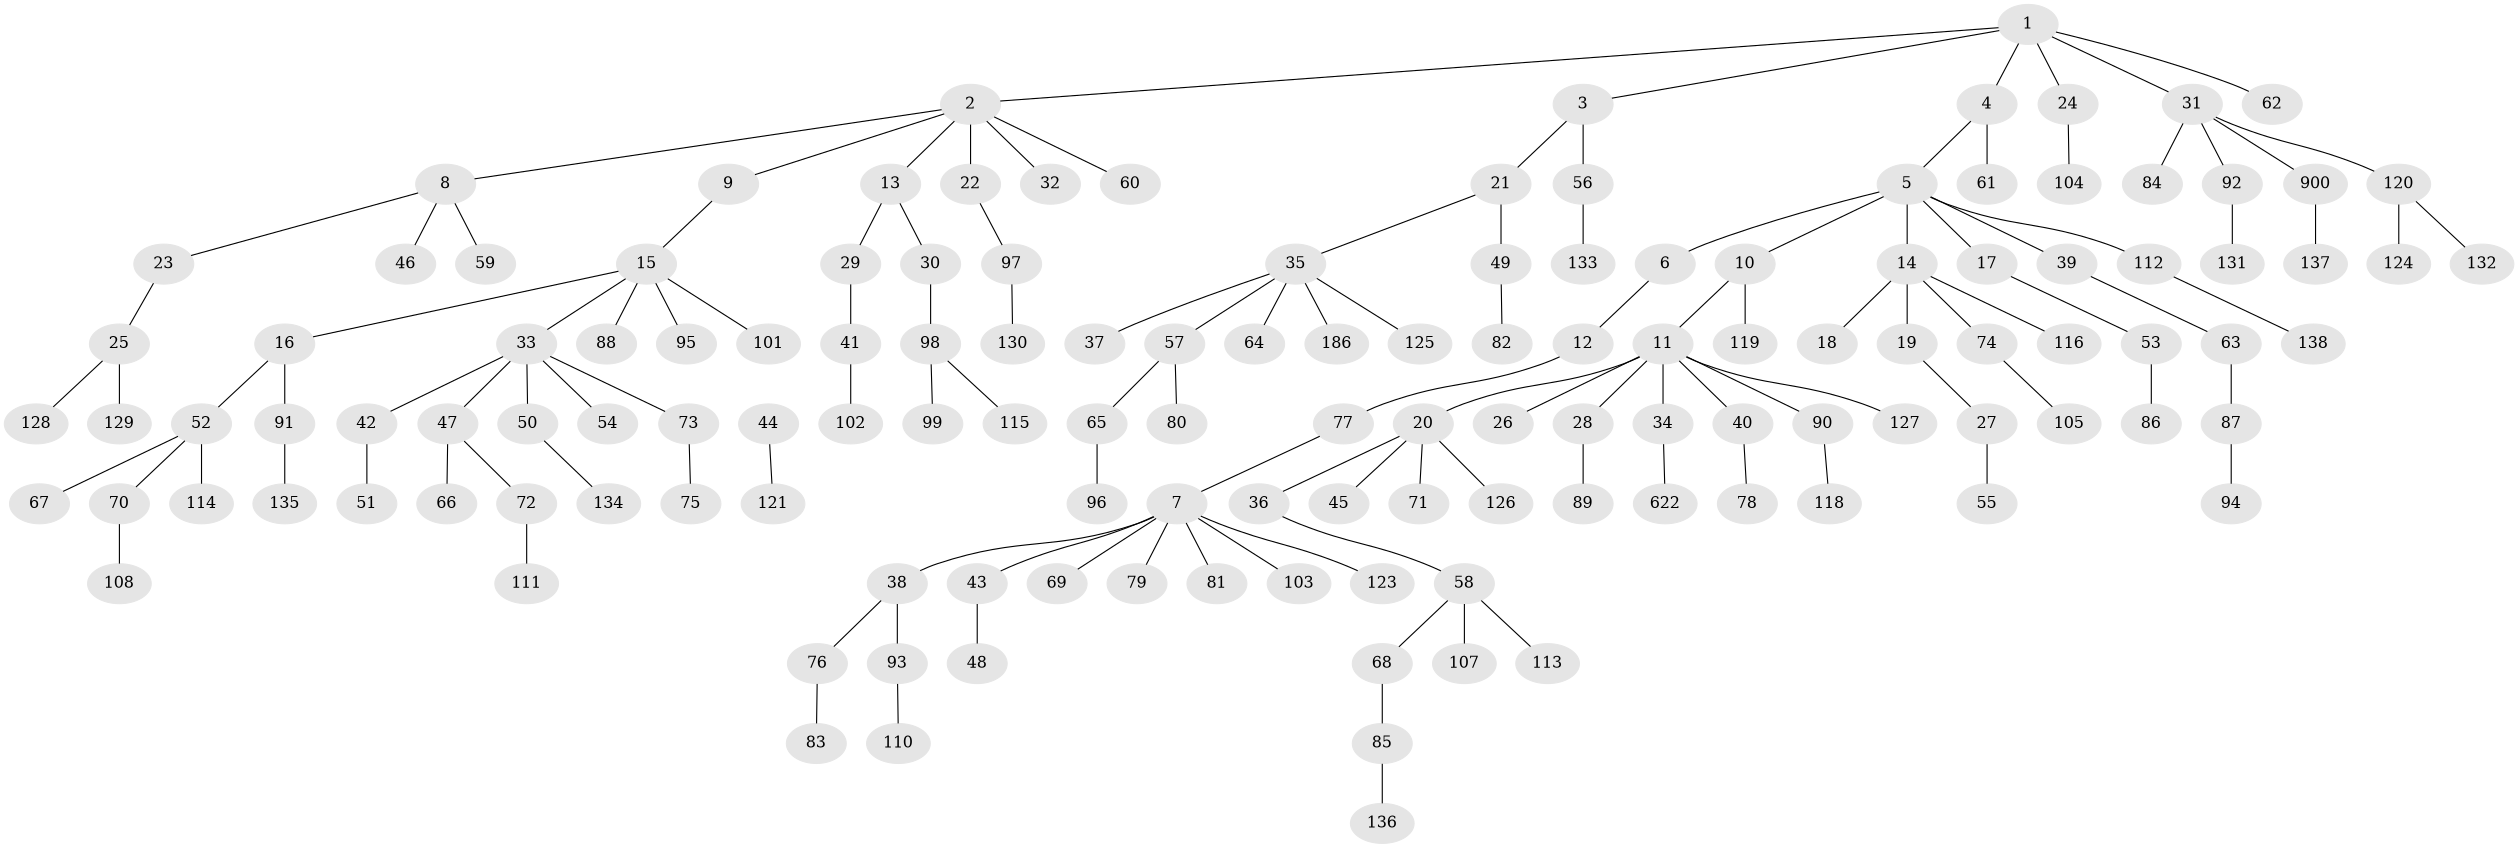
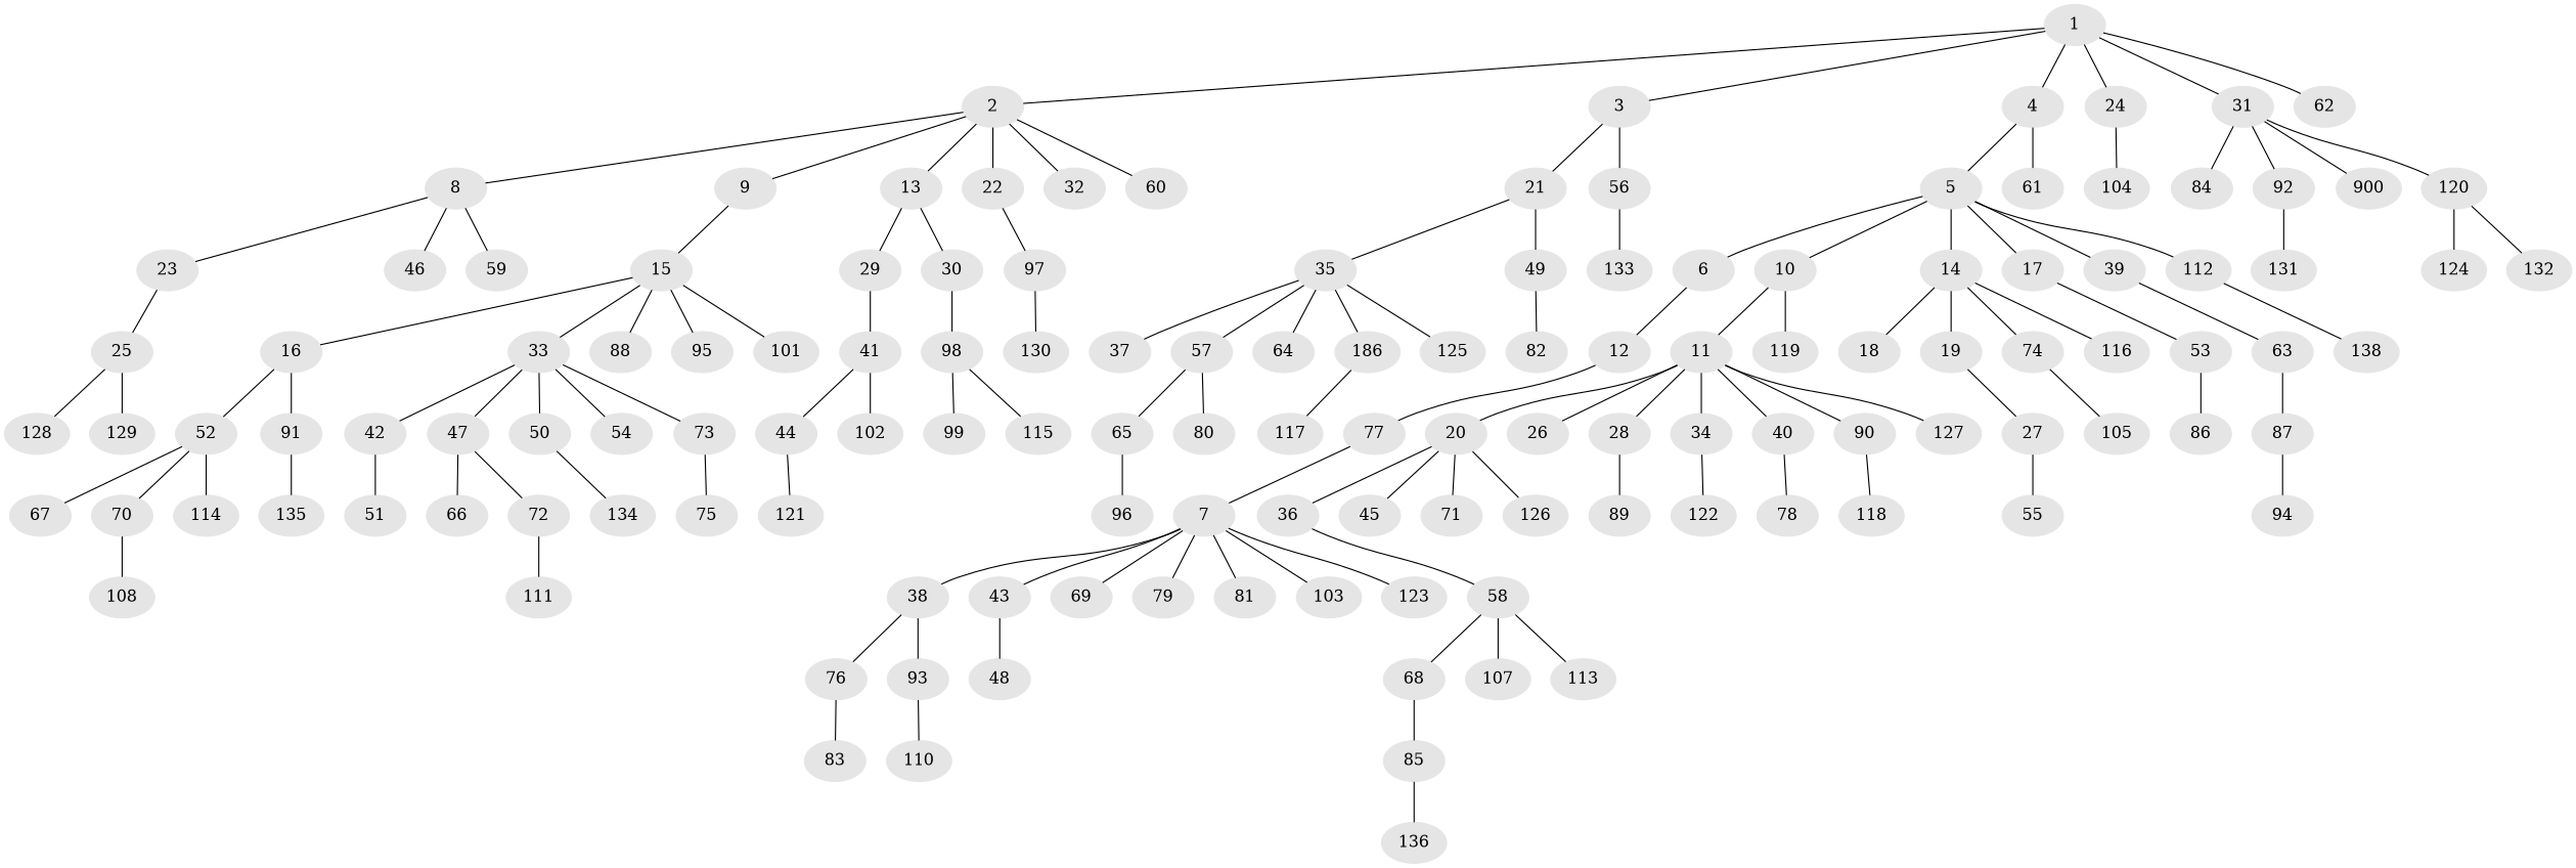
  graph {
    node [color=gray90 style=filled]
    1
    2
    3
    4
    24
    31
    62
    8
    9
    13
    22
    32
    60
    21
    56
    5
    61
    104
    84
    92
    n21 [label=900]
    120
    23
    46
    59
    15
    29
    30
    97
    35
    49
    133
    6
    10
    14
    17
    39
    112
    12
    11
    119
    18
    19
    74
    116
    53
    63
    138
    7
    38
    43
    69
    79
    81
    103
    123
    77
    76
    93
    48
    25
    16
    33
    88
    95
    101
    20
    26
    28
    34
    40
    90
    127
    36
    45
    71
    126
    89
-   122 [label=622]
+   122
    78
    118
    41
    98
    27
    105
    52
    91
    42
    47
    50
    54
    73
    67
    70
    114
    135
    86
    55
    58
    37
    57
    64
    n103 [label=186]
    125
    82
    130
    128
    129
    44
    102
    99
    115
    131
-   137
    124
    132
    51
    66
    72
    134
    75
    65
    80
+   117
    68
    107
    113
    83
    110
    87
    121
    111
    108
    96
    85
    94
    136
    1 -- 2
    1 -- 3
    1 -- 4
    1 -- 24
    1 -- 31
    1 -- 62
    2 -- 8
    2 -- 9
    2 -- 13
    2 -- 22
    2 -- 32
    2 -- 60
    3 -- 21
    3 -- 56
    4 -- 5
    4 -- 61
    24 -- 104
    31 -- 84
    31 -- 92
    31 -- n21
    31 -- 120
    8 -- 23
    8 -- 46
    8 -- 59
    9 -- 15
    13 -- 29
    13 -- 30
    22 -- 97
    21 -- 35
    21 -- 49
    56 -- 133
    5 -- 6
    5 -- 10
    5 -- 14
    5 -- 17
    5 -- 39
    5 -- 112
    92 -- 131
-   n21 -- 137
    120 -- 124
    120 -- 132
    23 -- 25
    15 -- 16
    15 -- 33
    15 -- 88
    15 -- 95
    15 -- 101
    29 -- 41
    30 -- 98
    97 -- 130
    35 -- 37
    35 -- 57
    35 -- 64
    35 -- n103
    35 -- 125
    49 -- 82
    6 -- 12
    10 -- 11
    10 -- 119
    14 -- 18
    14 -- 19
    14 -- 74
    14 -- 116
    17 -- 53
    39 -- 63
    112 -- 138
    12 -- 77
    11 -- 20
    11 -- 26
    11 -- 28
    11 -- 34
    11 -- 40
    11 -- 90
    11 -- 127
    19 -- 27
    74 -- 105
    53 -- 86
    63 -- 87
    7 -- 38
    7 -- 43
    7 -- 69
    7 -- 79
    7 -- 81
    7 -- 103
    7 -- 123
    38 -- 76
    38 -- 93
    43 -- 48
    77 -- 7
    76 -- 83
    93 -- 110
    25 -- 128
    25 -- 129
    16 -- 52
    16 -- 91
    33 -- 42
    33 -- 47
    33 -- 50
    33 -- 54
    33 -- 73
    20 -- 36
    20 -- 45
    20 -- 71
    20 -- 126
    28 -- 89
    34 -- 122
    40 -- 78
    90 -- 118
    36 -- 58
+   41 -- 44
    41 -- 102
    98 -- 99
    98 -- 115
    27 -- 55
    52 -- 67
    52 -- 70
    52 -- 114
    91 -- 135
    42 -- 51
    47 -- 66
    47 -- 72
    50 -- 134
    73 -- 75
    70 -- 108
    58 -- 68
    58 -- 107
    58 -- 113
    57 -- 65
    57 -- 80
+   n103 -- 117
    44 -- 121
    72 -- 111
    65 -- 96
    68 -- 85
    87 -- 94
    85 -- 136
  }
